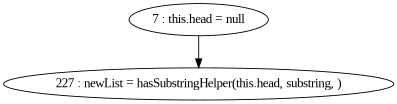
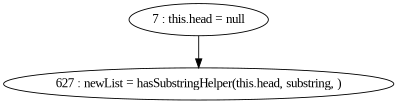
  digraph {
    fontname="Liberation Serif"
    node [fontname="Liberation Serif"]
    "7 : this.head = null"
-   "227 : newList = hasSubstringHelper(this.head, substring, )"
+   "227 : newList = hasSubstringHelper(this.head, substring, )" [label="627 : newList = hasSubstringHelper(this.head, substring, )"]
    "7 : this.head = null" -> "227 : newList = hasSubstringHelper(this.head, substring, )" [fontname="Liberation Serif"]
  }
